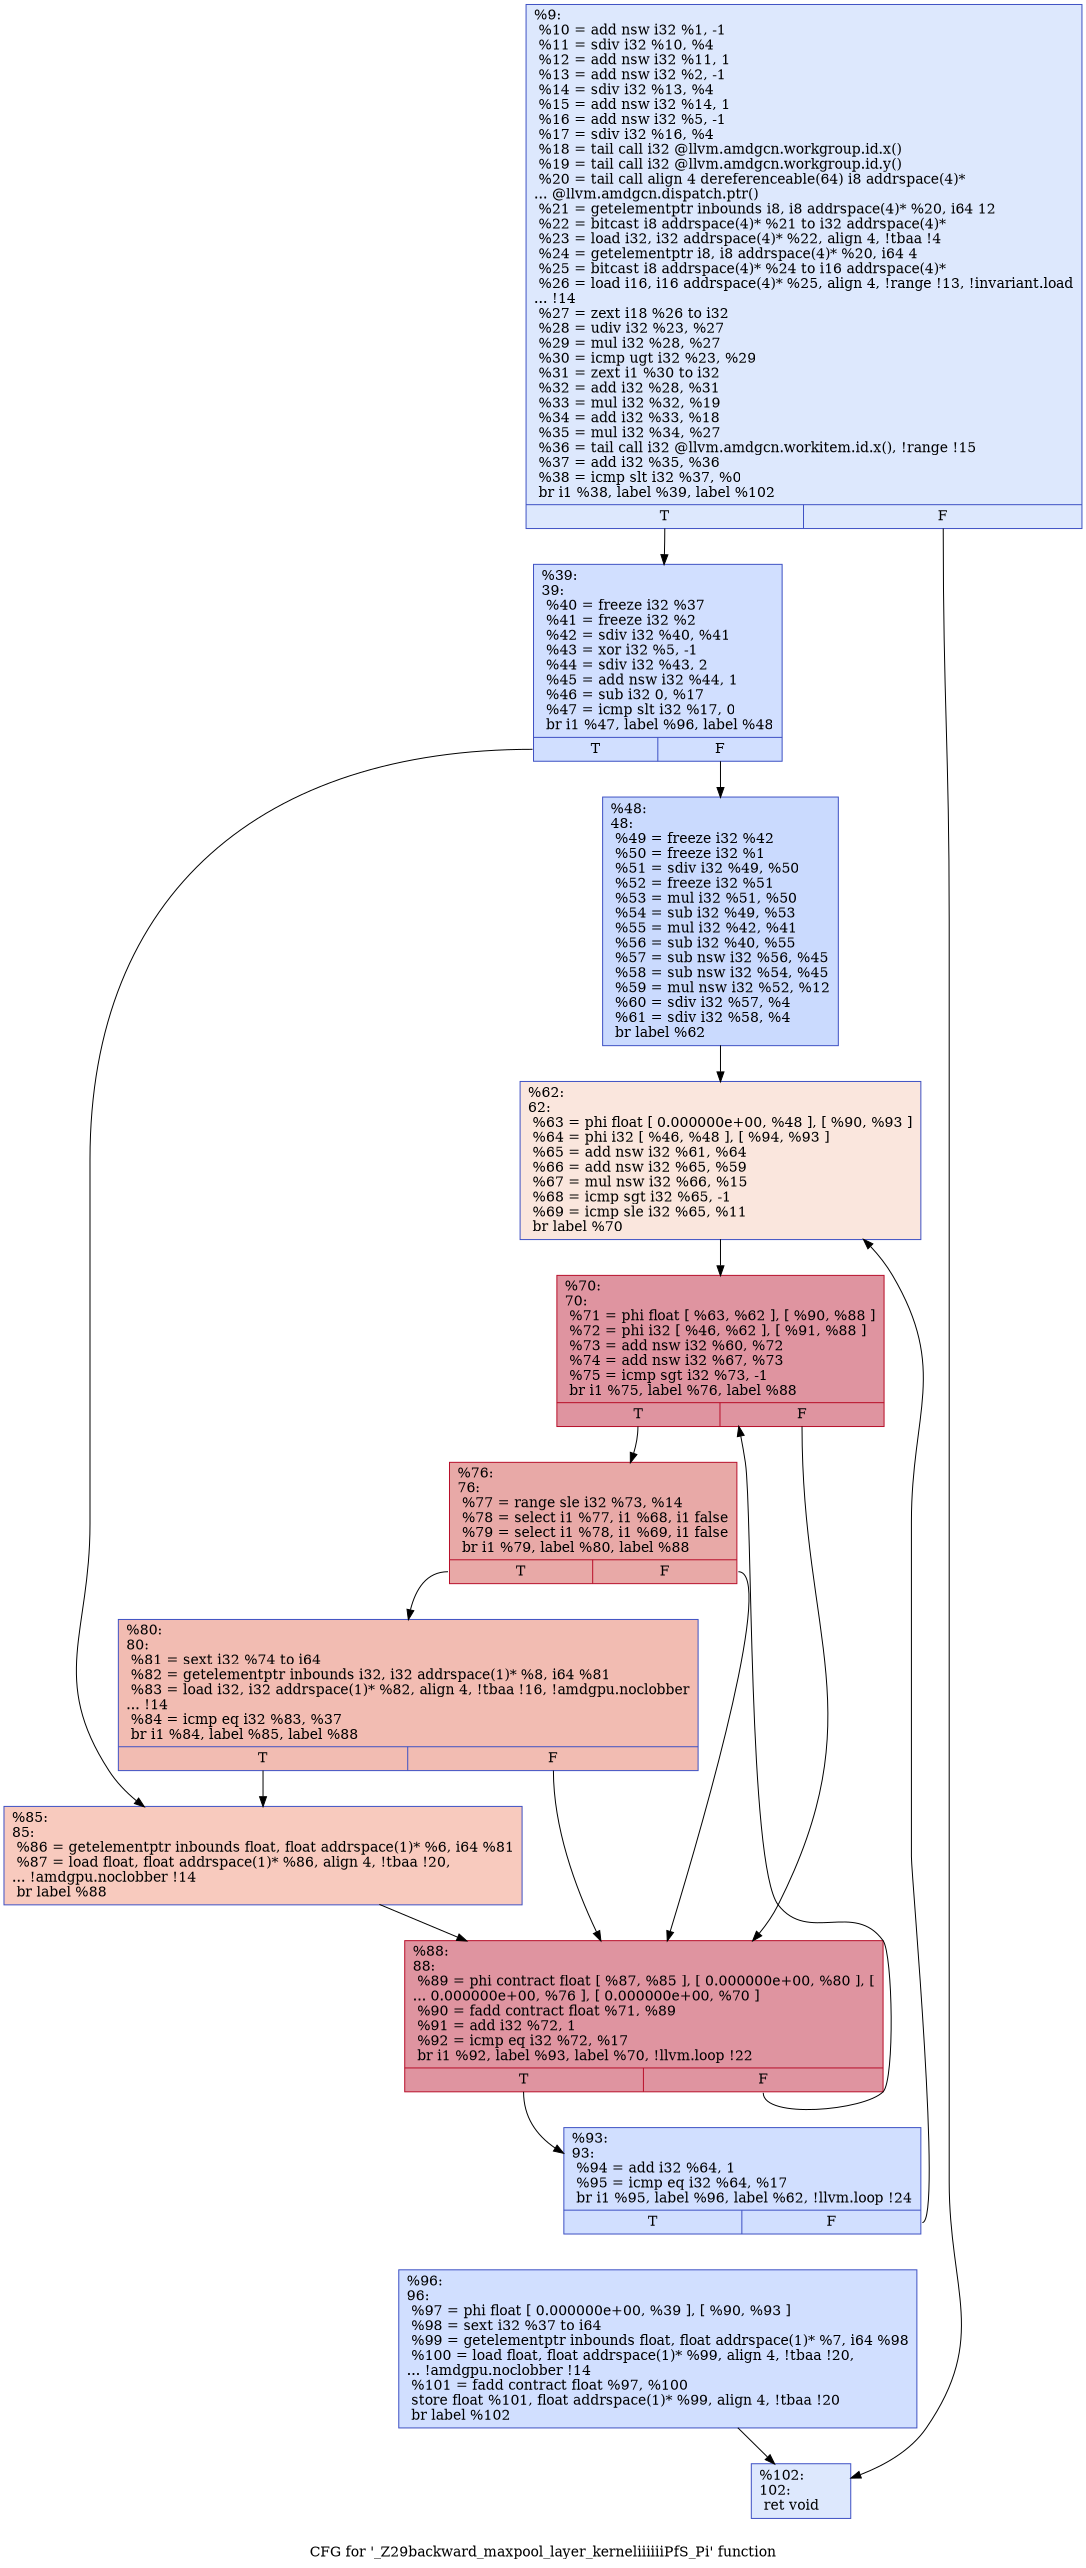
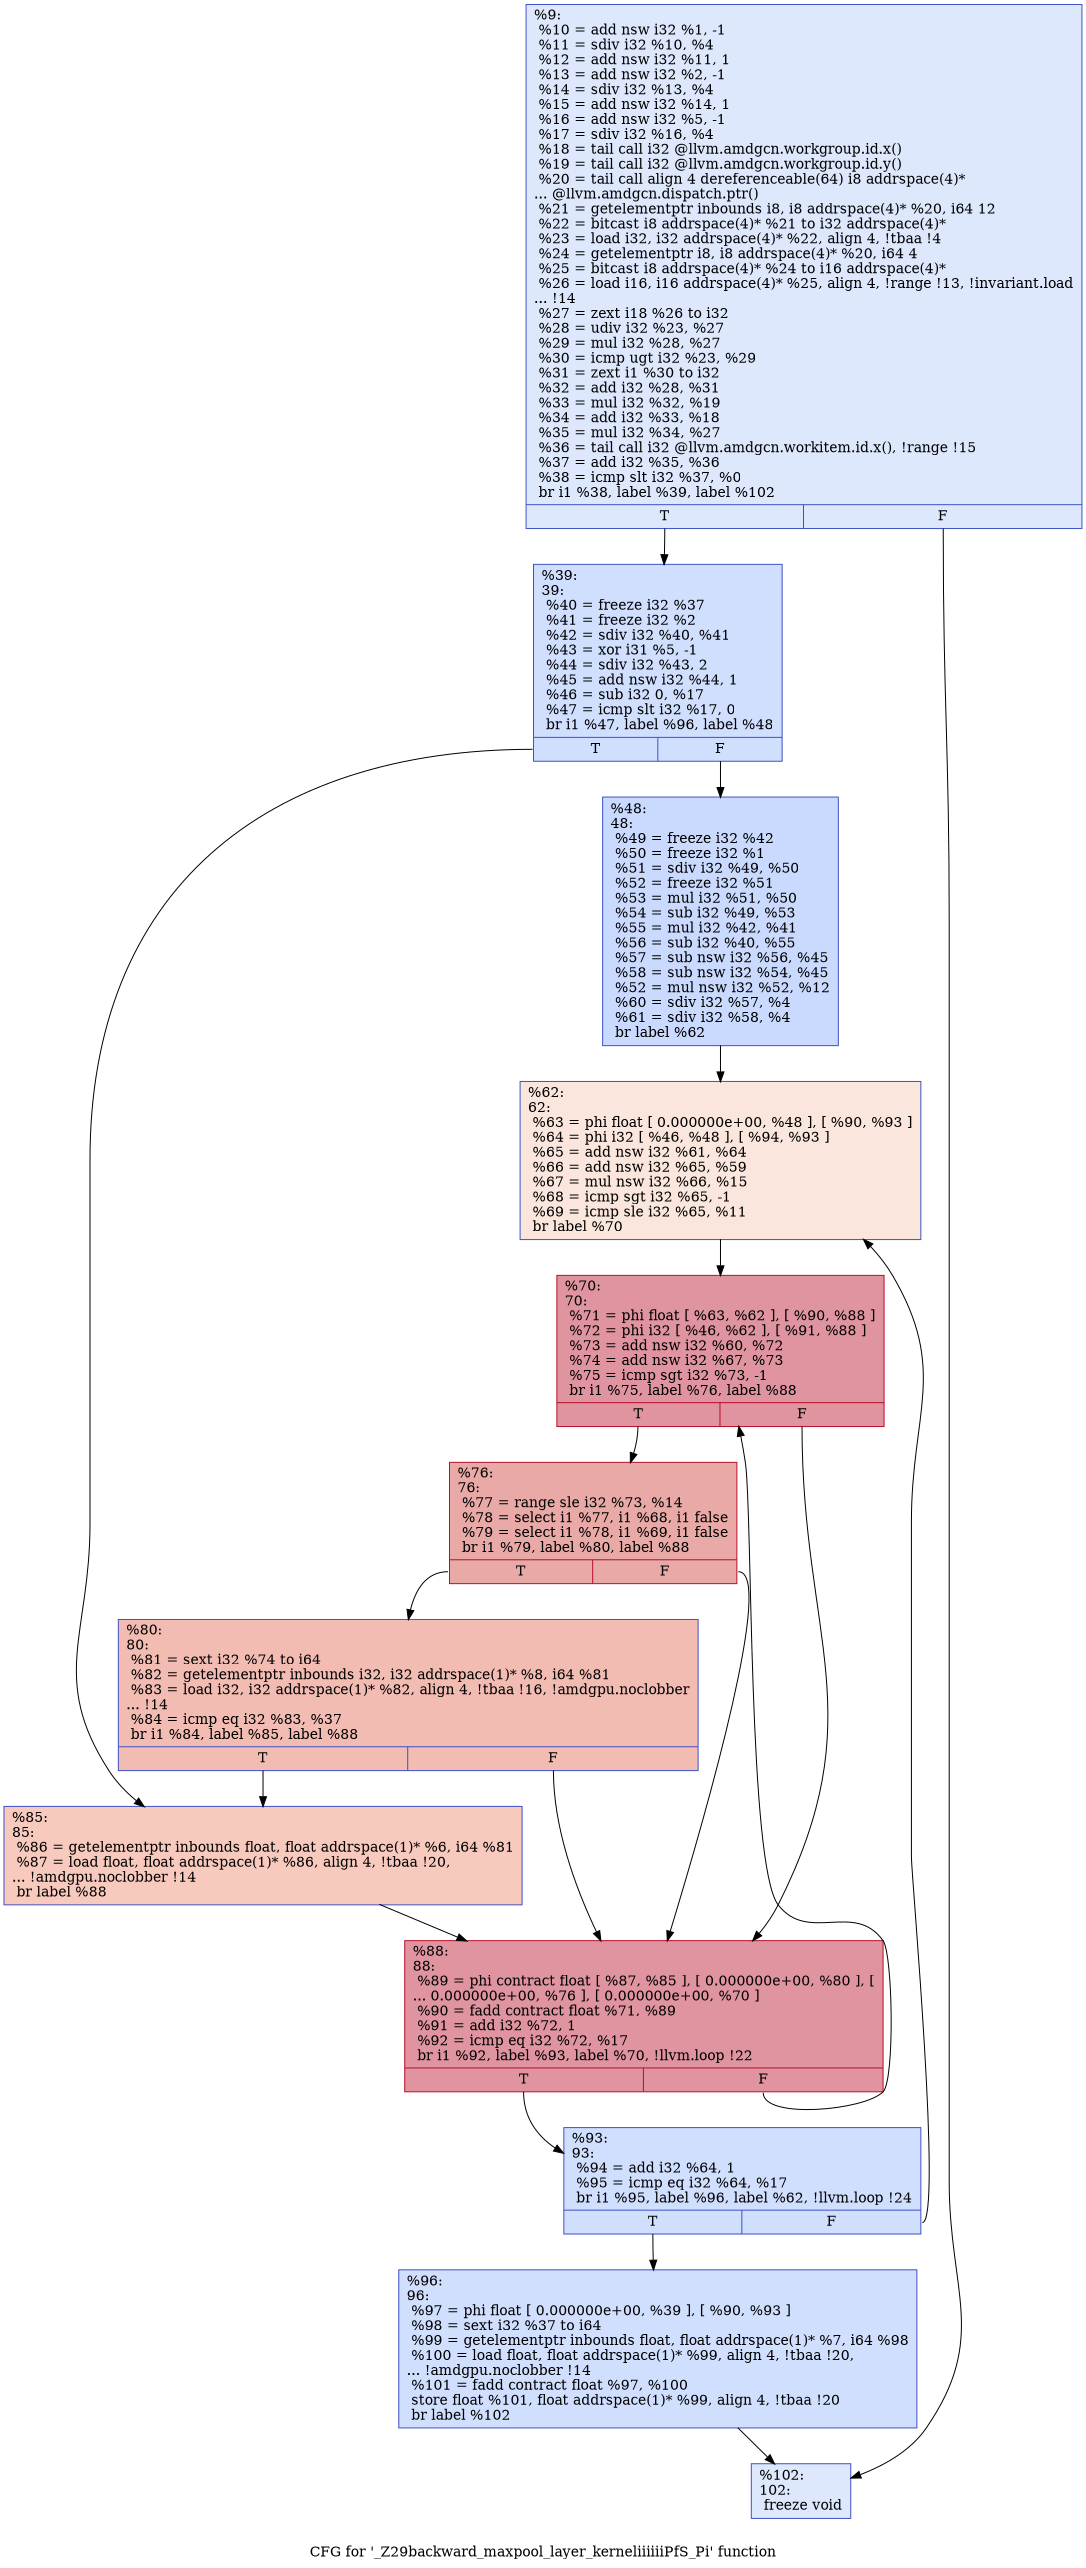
  digraph {
    label="CFG for '_Z29backward_maxpool_layer_kerneliiiiiiPfS_Pi' function"
    node [color="#3d50c3ff" fillcolor="#96b7ff70" shape=record style=filled]
    edge [tailport=s0]
    n1 [fillcolor="#b2ccfb70" label="{%9:\l  %10 = add nsw i32 %1, -1\l  %11 = sdiv i32 %10, %4\l  %12 = add nsw i32 %11, 1\l  %13 = add nsw i32 %2, -1\l  %14 = sdiv i32 %13, %4\l  %15 = add nsw i32 %14, 1\l  %16 = add nsw i32 %5, -1\l  %17 = sdiv i32 %16, %4\l  %18 = tail call i32 @llvm.amdgcn.workgroup.id.x()\l  %19 = tail call i32 @llvm.amdgcn.workgroup.id.y()\l  %20 = tail call align 4 dereferenceable(64) i8 addrspace(4)*\l... @llvm.amdgcn.dispatch.ptr()\l  %21 = getelementptr inbounds i8, i8 addrspace(4)* %20, i64 12\l  %22 = bitcast i8 addrspace(4)* %21 to i32 addrspace(4)*\l  %23 = load i32, i32 addrspace(4)* %22, align 4, !tbaa !4\l  %24 = getelementptr i8, i8 addrspace(4)* %20, i64 4\l  %25 = bitcast i8 addrspace(4)* %24 to i16 addrspace(4)*\l  %26 = load i16, i16 addrspace(4)* %25, align 4, !range !13, !invariant.load\l... !14\l  %27 = zext i18 %26 to i32\l  %28 = udiv i32 %23, %27\l  %29 = mul i32 %28, %27\l  %30 = icmp ugt i32 %23, %29\l  %31 = zext i1 %30 to i32\l  %32 = add i32 %28, %31\l  %33 = mul i32 %32, %19\l  %34 = add i32 %33, %18\l  %35 = mul i32 %34, %27\l  %36 = tail call i32 @llvm.amdgcn.workitem.id.x(), !range !15\l  %37 = add i32 %35, %36\l  %38 = icmp slt i32 %37, %0\l  br i1 %38, label %39, label %102\l|{<s0>T|<s1>F}}"]
-   n2 [label="{%39:\l39:                                               \l  %40 = freeze i32 %37\l  %41 = freeze i32 %2\l  %42 = sdiv i32 %40, %41\l  %43 = xor i32 %5, -1\l  %44 = sdiv i32 %43, 2\l  %45 = add nsw i32 %44, 1\l  %46 = sub i32 0, %17\l  %47 = icmp slt i32 %17, 0\l  br i1 %47, label %96, label %48\l|{<s0>T|<s1>F}}"]
-   n3 [fillcolor="#b2ccfb70" label="{%102:\l102:                                              \l  ret void\l}"]
-   n4 [fillcolor="#88abfd70" label="{%48:\l48:                                               \l  %49 = freeze i32 %42\l  %50 = freeze i32 %1\l  %51 = sdiv i32 %49, %50\l  %52 = freeze i32 %51\l  %53 = mul i32 %51, %50\l  %54 = sub i32 %49, %53\l  %55 = mul i32 %42, %41\l  %56 = sub i32 %40, %55\l  %57 = sub nsw i32 %56, %45\l  %58 = sub nsw i32 %54, %45\l  %59 = mul nsw i32 %52, %12\l  %60 = sdiv i32 %57, %4\l  %61 = sdiv i32 %58, %4\l  br label %62\l}"]
+   n2 [label="{%39:\l39:                                               \l  %40 = freeze i32 %37\l  %41 = freeze i32 %2\l  %42 = sdiv i32 %40, %41\l  %43 = xor i31 %5, -1\l  %44 = sdiv i32 %43, 2\l  %45 = add nsw i32 %44, 1\l  %46 = sub i32 0, %17\l  %47 = icmp slt i32 %17, 0\l  br i1 %47, label %96, label %48\l|{<s0>T|<s1>F}}"]
+   n3 [fillcolor="#b2ccfb70" label="{%102:\l102:                                              \l  freeze void\l}"]
+   n4 [fillcolor="#88abfd70" label="{%48:\l48:                                               \l  %49 = freeze i32 %42\l  %50 = freeze i32 %1\l  %51 = sdiv i32 %49, %50\l  %52 = freeze i32 %51\l  %53 = mul i32 %51, %50\l  %54 = sub i32 %49, %53\l  %55 = mul i32 %42, %41\l  %56 = sub i32 %40, %55\l  %57 = sub nsw i32 %56, %45\l  %58 = sub nsw i32 %54, %45\l  %52 = mul nsw i32 %52, %12\l  %60 = sdiv i32 %57, %4\l  %61 = sdiv i32 %58, %4\l  br label %62\l}"]
    n5 [fillcolor="#ef886b70" label="{%85:\l85:                                               \l  %86 = getelementptr inbounds float, float addrspace(1)* %6, i64 %81\l  %87 = load float, float addrspace(1)* %86, align 4, !tbaa !20,\l... !amdgpu.noclobber !14\l  br label %88\l}"]
    n6 [label="{%96:\l96:                                               \l  %97 = phi float [ 0.000000e+00, %39 ], [ %90, %93 ]\l  %98 = sext i32 %37 to i64\l  %99 = getelementptr inbounds float, float addrspace(1)* %7, i64 %98\l  %100 = load float, float addrspace(1)* %99, align 4, !tbaa !20,\l... !amdgpu.noclobber !14\l  %101 = fadd contract float %97, %100\l  store float %101, float addrspace(1)* %99, align 4, !tbaa !20\l  br label %102\l}"]
    n7 [fillcolor="#f3c7b170" label="{%62:\l62:                                               \l  %63 = phi float [ 0.000000e+00, %48 ], [ %90, %93 ]\l  %64 = phi i32 [ %46, %48 ], [ %94, %93 ]\l  %65 = add nsw i32 %61, %64\l  %66 = add nsw i32 %65, %59\l  %67 = mul nsw i32 %66, %15\l  %68 = icmp sgt i32 %65, -1\l  %69 = icmp sle i32 %65, %11\l  br label %70\l}"]
    n8 [color="#b70d28ff" fillcolor="#b70d2870" label="{%70:\l70:                                               \l  %71 = phi float [ %63, %62 ], [ %90, %88 ]\l  %72 = phi i32 [ %46, %62 ], [ %91, %88 ]\l  %73 = add nsw i32 %60, %72\l  %74 = add nsw i32 %67, %73\l  %75 = icmp sgt i32 %73, -1\l  br i1 %75, label %76, label %88\l|{<s0>T|<s1>F}}"]
    n9 [color="#b70d28ff" fillcolor="#ca3b3770" label="{%76:\l76:                                               \l  %77 = range sle i32 %73, %14\l  %78 = select i1 %77, i1 %68, i1 false\l  %79 = select i1 %78, i1 %69, i1 false\l  br i1 %79, label %80, label %88\l|{<s0>T|<s1>F}}"]
    n10 [color="#b70d28ff" fillcolor="#b70d2870" label="{%88:\l88:                                               \l  %89 = phi contract float [ %87, %85 ], [ 0.000000e+00, %80 ], [\l... 0.000000e+00, %76 ], [ 0.000000e+00, %70 ]\l  %90 = fadd contract float %71, %89\l  %91 = add i32 %72, 1\l  %92 = icmp eq i32 %72, %17\l  br i1 %92, label %93, label %70, !llvm.loop !22\l|{<s0>T|<s1>F}}"]
    n11 [fillcolor="#e1675170" label="{%80:\l80:                                               \l  %81 = sext i32 %74 to i64\l  %82 = getelementptr inbounds i32, i32 addrspace(1)* %8, i64 %81\l  %83 = load i32, i32 addrspace(1)* %82, align 4, !tbaa !16, !amdgpu.noclobber\l... !14\l  %84 = icmp eq i32 %83, %37\l  br i1 %84, label %85, label %88\l|{<s0>T|<s1>F}}"]
    n12 [label="{%93:\l93:                                               \l  %94 = add i32 %64, 1\l  %95 = icmp eq i32 %64, %17\l  br i1 %95, label %96, label %62, !llvm.loop !24\l|{<s0>T|<s1>F}}"]
    n1 -> n2
    n1 -> n3 [tailport=s1]
    n2 -> n4 [tailport=s1]
    n2 -> n5
    n4 -> n7
    n5 -> n10
    n6 -> n3
    n7 -> n8
    n8 -> n9
    n8 -> n10 [tailport=s1]
    n9 -> n10 [tailport=s1]
    n9 -> n11
    n10 -> n8 [tailport=s1]
    n10 -> n12
    n11 -> n5
    n11 -> n10 [tailport=s1]
+   n12 -> n6
    n12 -> n7 [tailport=s1]
  }
